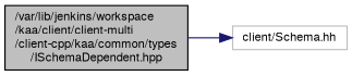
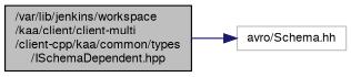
  digraph {
    rankdir=LR
    node [fontname=FreeSans fontsize=10 shape=record]
    n1 [color=black fillcolor=grey75 fontcolor=black height=0.2 label="/var/lib/jenkins/workspace\l/kaa/client/client-multi\l/client-cpp/kaa/common/types\l/ISchemaDependent.hpp" style=filled width=0.4]
-   n2 [color=grey75 height=0.2 label="client/Schema.hh" width=0.4]
+   n2 [color=grey75 height=0.2 label="avro/Schema.hh" width=0.4]
    n1 -> n2 [color=midnightblue fontname=FreeSans fontsize=10 labelfontname=FreeSans labelfontsize=10 style=solid]
  }
